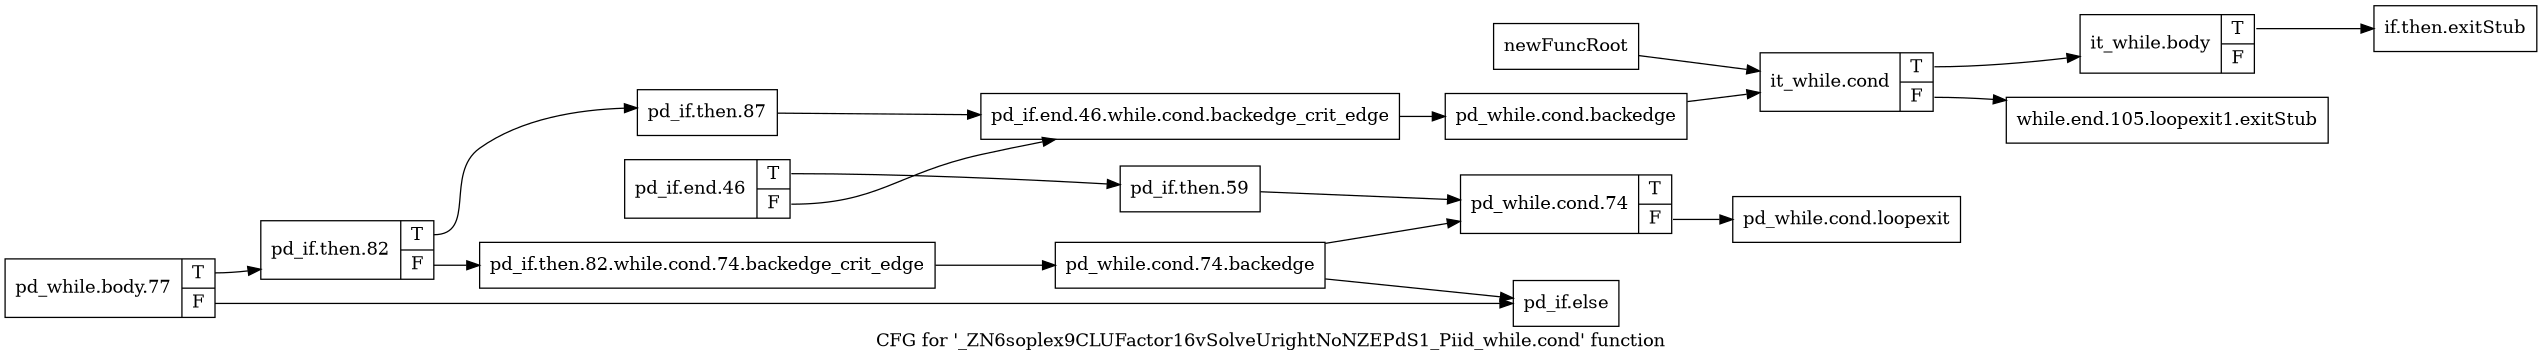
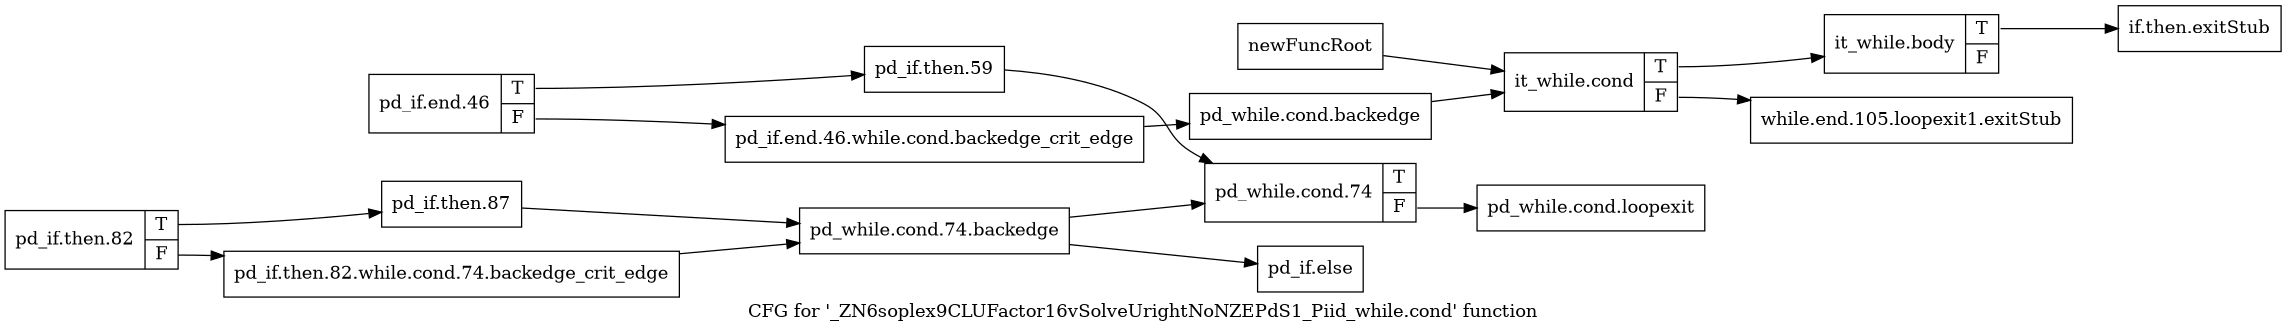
  digraph {
    label="CFG for '_ZN6soplex9CLUFactor16vSolveUrightNoNZEPdS1_Piid_while.cond' function"
    rankdir=LR
    node [shape=record]
    n1 [label="{newFuncRoot}"]
    n2 [label="{it_while.cond|{<s0>T|<s1>F}}"]
    n3 [label="{while.end.105.loopexit1.exitStub}"]
    n4 [label="{it_while.body|{<s0>T|<s1>F}}"]
    n5 [label="{if.then.exitStub}"]
    n6 [label="{pd_if.end.46|{<s0>T|<s1>F}}"]
    n7 [label="{pd_if.then.59}"]
    n8 [label="{pd_if.end.46.while.cond.backedge_crit_edge}"]
    n9 [label="{pd_while.cond.74|{<s0>T|<s1>F}}"]
    n10 [label="{pd_while.cond.backedge}"]
    n11 [label="{pd_while.cond.loopexit}"]
-   n12 [label="{pd_while.body.77|{<s0>T|<s1>F}}"]
    n13 [label="{pd_if.then.82|{<s0>T|<s1>F}}"]
    n14 [label="{pd_if.else}"]
    n15 [label="{pd_if.then.87}"]
    n16 [label="{pd_if.then.82.while.cond.74.backedge_crit_edge}"]
    n17 [label="{pd_while.cond.74.backedge}"]
    n1 -> n2
    n2 -> n3 [tailport=s1]
    n2 -> n4 [tailport=s0]
    n4 -> n5 [tailport=s0]
    n6 -> n7 [tailport=s0]
    n6 -> n8 [tailport=s1]
    n7 -> n9
    n8 -> n10
    n9 -> n11 [tailport=s1]
    n10 -> n2
-   n12 -> n13 [tailport=s0]
-   n12 -> n14 [tailport=s1]
    n13 -> n15 [tailport=s0]
    n13 -> n16 [tailport=s1]
-   n15 -> n8
+   n15 -> n17
    n16 -> n17
    n17 -> n9
    n17 -> n14
  }
